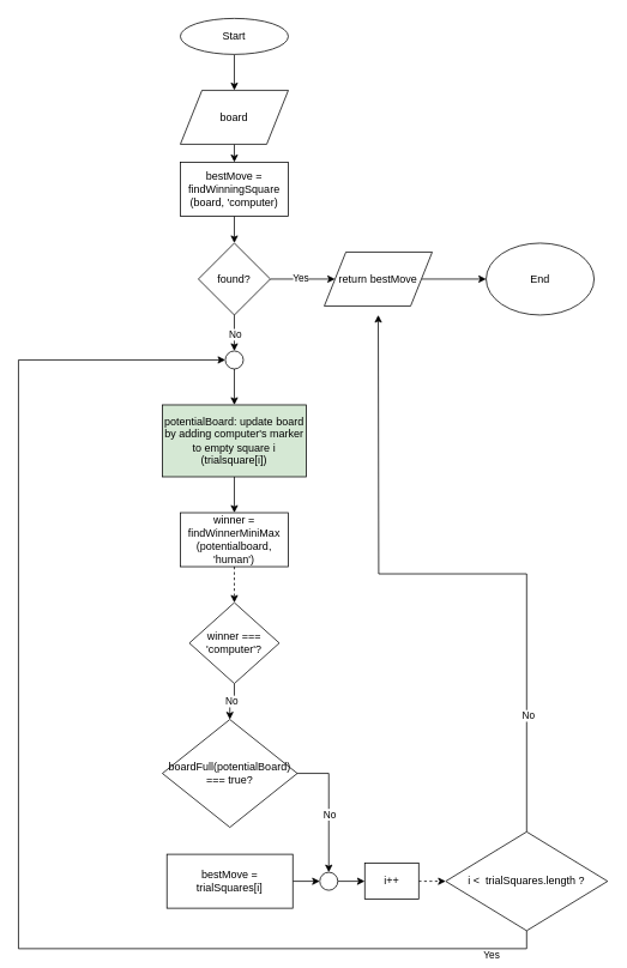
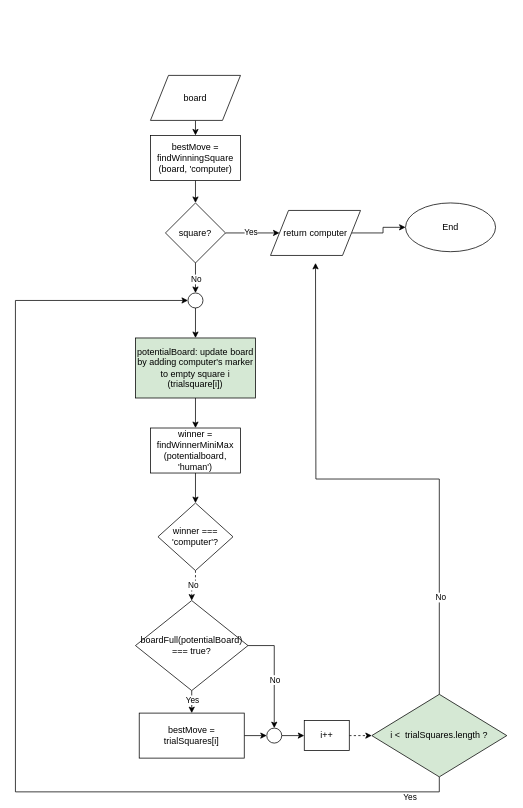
  <mxCell id="0" />
  <mxCell id="1" parent="0" />
- <mxCell id="2" style="edgeStyle=orthogonalEdgeStyle;rounded=0;orthogonalLoop=1;jettySize=auto;html=1;exitX=0.5;exitY=1;exitDx=0;exitDy=0;entryX=0.5;entryY=0;entryDx=0;entryDy=0;" parent="1" source="3" target="5" edge="1"><mxGeometry relative="1" as="geometry" /></mxCell>
- <mxCell id="3" value="Start" style="ellipse;whiteSpace=wrap;html=1;" parent="1" vertex="1"><mxGeometry x="200" y="20" width="120" height="40" as="geometry" /></mxCell>
  <mxCell id="4" style="edgeStyle=orthogonalEdgeStyle;rounded=0;orthogonalLoop=1;jettySize=auto;html=1;exitX=0.5;exitY=1;exitDx=0;exitDy=0;entryX=0.5;entryY=0;entryDx=0;entryDy=0;" parent="1" source="5" target="7" edge="1"><mxGeometry relative="1" as="geometry" /></mxCell>
  <mxCell id="5" value="board" style="shape=parallelogram;perimeter=parallelogramPerimeter;whiteSpace=wrap;html=1;" parent="1" vertex="1"><mxGeometry x="200" y="100" width="120" height="60" as="geometry" /></mxCell>
  <mxCell id="6" style="edgeStyle=orthogonalEdgeStyle;rounded=0;orthogonalLoop=1;jettySize=auto;html=1;exitX=0.5;exitY=1;exitDx=0;exitDy=0;entryX=0.5;entryY=0;entryDx=0;entryDy=0;" parent="1" source="7" target="12" edge="1"><mxGeometry relative="1" as="geometry" /></mxCell>
  <mxCell id="7" value="bestMove = findWinningSquare (board, 'computer)" style="rounded=0;whiteSpace=wrap;html=1;" parent="1" vertex="1"><mxGeometry x="200" y="180" width="120" height="60" as="geometry" /></mxCell>
  <mxCell id="8" style="edgeStyle=orthogonalEdgeStyle;rounded=0;orthogonalLoop=1;jettySize=auto;html=1;exitX=1;exitY=0.5;exitDx=0;exitDy=0;entryX=0;entryY=0.5;entryDx=0;entryDy=0;" parent="1" source="12" target="14" edge="1"><mxGeometry relative="1" as="geometry" /></mxCell>
  <mxCell id="9" value="Yes" style="edgeLabel;html=1;align=center;verticalAlign=middle;resizable=0;points=[];" parent="8" vertex="1" connectable="0"><mxGeometry x="-0.083" y="2" relative="1" as="geometry"><mxPoint as="offset" /></mxGeometry></mxCell>
  <mxCell id="10" style="edgeStyle=orthogonalEdgeStyle;rounded=0;orthogonalLoop=1;jettySize=auto;html=1;exitX=0.5;exitY=1;exitDx=0;exitDy=0;entryX=0.5;entryY=0;entryDx=0;entryDy=0;" parent="1" source="12" target="23" edge="1"><mxGeometry relative="1" as="geometry" /></mxCell>
  <mxCell id="11" value="No" style="edgeLabel;html=1;align=center;verticalAlign=middle;resizable=0;points=[];" parent="10" vertex="1" connectable="0"><mxGeometry x="-0.429" y="-10" relative="1" as="geometry"><mxPoint x="10" y="10" as="offset" /></mxGeometry></mxCell>
- <mxCell id="12" value="found?" style="rhombus;whiteSpace=wrap;html=1;" parent="1" vertex="1"><mxGeometry x="220" y="270" width="80" height="80" as="geometry" /></mxCell>
+ <mxCell id="12" value="square?" style="rhombus;whiteSpace=wrap;html=1;" parent="1" vertex="1"><mxGeometry x="220" y="270" width="80" height="80" as="geometry" /></mxCell>
  <mxCell id="13" style="edgeStyle=orthogonalEdgeStyle;rounded=0;orthogonalLoop=1;jettySize=auto;html=1;exitX=1;exitY=0.5;exitDx=0;exitDy=0;entryX=0;entryY=0.5;entryDx=0;entryDy=0;" parent="1" source="14" target="15" edge="1"><mxGeometry relative="1" as="geometry" /></mxCell>
- <mxCell id="14" value="return bestMove" style="shape=parallelogram;perimeter=parallelogramPerimeter;whiteSpace=wrap;html=1;" parent="1" vertex="1"><mxGeometry x="360" y="280" width="120" height="60" as="geometry" /></mxCell>
- <mxCell id="15" value="End" style="ellipse;whiteSpace=wrap;html=1;" parent="1" vertex="1"><mxGeometry x="540" y="270" width="120" height="80" as="geometry" /></mxCell>
+ <mxCell id="14" value="return computer" style="shape=parallelogram;perimeter=parallelogramPerimeter;whiteSpace=wrap;html=1;" parent="1" vertex="1"><mxGeometry x="360" y="280" width="120" height="60" as="geometry" /></mxCell>
+ <mxCell id="15" value="End" style="ellipse;whiteSpace=wrap;html=1;" parent="1" vertex="1"><mxGeometry x="540" y="270" width="120" height="65" as="geometry" /></mxCell>
  <mxCell id="16" style="edgeStyle=orthogonalEdgeStyle;rounded=0;orthogonalLoop=1;jettySize=auto;html=1;exitX=0.5;exitY=1;exitDx=0;exitDy=0;entryX=0.5;entryY=0;entryDx=0;entryDy=0;" parent="1" source="17" target="19" edge="1"><mxGeometry relative="1" as="geometry" /></mxCell>
  <mxCell id="17" value="potentialBoard: update board by adding computer's marker to empty square i (trialsquare[i])" style="rounded=0;whiteSpace=wrap;html=1;fillColor=#d5e8d4;" parent="1" vertex="1"><mxGeometry x="180" y="450" width="160" height="80" as="geometry" /></mxCell>
- <mxCell id="18" style="edgeStyle=orthogonalEdgeStyle;rounded=0;orthogonalLoop=1;jettySize=auto;html=1;exitX=0.5;exitY=1;exitDx=0;exitDy=0;entryX=0.5;entryY=0;entryDx=0;entryDy=0;dashed=1;" parent="1" source="19" target="21" edge="1"><mxGeometry relative="1" as="geometry" /></mxCell>
+ <mxCell id="18" style="edgeStyle=orthogonalEdgeStyle;rounded=0;orthogonalLoop=1;jettySize=auto;html=1;exitX=0.5;exitY=1;exitDx=0;exitDy=0;entryX=0.5;entryY=0;entryDx=0;entryDy=0;" parent="1" source="19" target="21" edge="1"><mxGeometry relative="1" as="geometry" /></mxCell>
  <mxCell id="19" value="winner = findWinnerMiniMax (potentialboard, 'human')" style="rounded=0;whiteSpace=wrap;html=1;" parent="1" vertex="1"><mxGeometry x="200" y="570" width="120" height="60" as="geometry" /></mxCell>
- <mxCell id="20" value="No" style="edgeStyle=orthogonalEdgeStyle;rounded=0;orthogonalLoop=1;jettySize=auto;html=1;exitX=0.5;exitY=1;exitDx=0;exitDy=0;entryX=0.5;entryY=0;entryDx=0;entryDy=0;" parent="1" source="21" target="28" edge="1"><mxGeometry relative="1" as="geometry"><mxPoint x="260" y="930" as="targetPoint" /></mxGeometry></mxCell>
+ <mxCell id="20" value="No" style="edgeStyle=orthogonalEdgeStyle;rounded=0;orthogonalLoop=1;jettySize=auto;html=1;exitX=0.5;exitY=1;exitDx=0;exitDy=0;entryX=0.5;entryY=0;entryDx=0;entryDy=0;dashed=1;" parent="1" source="21" target="28" edge="1"><mxGeometry relative="1" as="geometry"><mxPoint x="260" y="930" as="targetPoint" /></mxGeometry></mxCell>
  <mxCell id="21" value="winner === 'computer'?" style="rhombus;whiteSpace=wrap;html=1;" parent="1" vertex="1"><mxGeometry x="210" y="670" width="100" height="90" as="geometry" /></mxCell>
  <mxCell id="22" style="edgeStyle=orthogonalEdgeStyle;rounded=0;orthogonalLoop=1;jettySize=auto;html=1;exitX=0.5;exitY=1;exitDx=0;exitDy=0;entryX=0.5;entryY=0;entryDx=0;entryDy=0;" parent="1" source="23" target="17" edge="1"><mxGeometry relative="1" as="geometry" /></mxCell>
  <mxCell id="23" value="" style="ellipse;whiteSpace=wrap;html=1;aspect=fixed;" parent="1" vertex="1"><mxGeometry x="250" y="390" width="20" height="20" as="geometry" /></mxCell>
+ <mxCell id="24" value="" style="edgeStyle=orthogonalEdgeStyle;rounded=0;orthogonalLoop=1;jettySize=auto;html=1;" edge="1" parent="1" source="28" target="35"><mxGeometry relative="1" as="geometry" /></mxCell>
+ <mxCell id="25" value="Yes" style="edgeLabel;html=1;align=center;verticalAlign=middle;resizable=0;points=[];" vertex="1" connectable="0" parent="24"><mxGeometry x="0.26" relative="1" as="geometry"><mxPoint as="offset" /></mxGeometry></mxCell>
  <mxCell id="26" style="edgeStyle=orthogonalEdgeStyle;rounded=0;orthogonalLoop=1;jettySize=auto;html=1;entryX=0.5;entryY=0;entryDx=0;entryDy=0;" edge="1" parent="1" source="28" target="39"><mxGeometry relative="1" as="geometry" /></mxCell>
  <mxCell id="27" value="No" style="edgeLabel;html=1;align=center;verticalAlign=middle;resizable=0;points=[];" vertex="1" connectable="0" parent="26"><mxGeometry x="0.11" relative="1" as="geometry"><mxPoint as="offset" /></mxGeometry></mxCell>
  <mxCell id="28" value="boardFull(potentialBoard) === true?" style="rhombus;whiteSpace=wrap;html=1;" vertex="1" parent="1"><mxGeometry x="180" y="800" width="150" height="120" as="geometry" /></mxCell>
  <mxCell id="29" style="edgeStyle=orthogonalEdgeStyle;rounded=0;orthogonalLoop=1;jettySize=auto;html=1;exitX=0.5;exitY=0;exitDx=0;exitDy=0;" edge="1" parent="1" source="33"><mxGeometry relative="1" as="geometry"><mxPoint x="420" y="350" as="targetPoint" /></mxGeometry></mxCell>
  <mxCell id="30" value="No" style="edgeLabel;html=1;align=center;verticalAlign=middle;resizable=0;points=[];" vertex="1" connectable="0" parent="29"><mxGeometry x="-0.651" y="-1" relative="1" as="geometry"><mxPoint y="-1" as="offset" /></mxGeometry></mxCell>
  <mxCell id="31" style="edgeStyle=orthogonalEdgeStyle;rounded=0;orthogonalLoop=1;jettySize=auto;html=1;exitX=0.5;exitY=1;exitDx=0;exitDy=0;entryX=0;entryY=0.5;entryDx=0;entryDy=0;" edge="1" parent="1" source="33" target="23"><mxGeometry relative="1" as="geometry"><mxPoint x="80" y="160" as="targetPoint" /><Array as="points"><mxPoint x="585" y="1055" /><mxPoint x="20" y="1055" /><mxPoint x="20" y="400" /></Array></mxGeometry></mxCell>
  <mxCell id="32" value="Yes" style="edgeLabel;html=1;align=center;verticalAlign=middle;resizable=0;points=[];" vertex="1" connectable="0" parent="31"><mxGeometry x="-0.917" y="7" relative="1" as="geometry"><mxPoint x="1" as="offset" /></mxGeometry></mxCell>
- <mxCell id="33" value="i &amp;lt;&amp;nbsp; trialSquares.length ?" style="rhombus;whiteSpace=wrap;html=1;" vertex="1" parent="1"><mxGeometry x="495" y="925" width="180" height="110" as="geometry" /></mxCell>
+ <mxCell id="33" value="i &amp;lt;&amp;nbsp; trialSquares.length ?" style="rhombus;whiteSpace=wrap;html=1;fillColor=#d5e8d4;" vertex="1" parent="1"><mxGeometry x="495" y="925" width="180" height="110" as="geometry" /></mxCell>
  <mxCell id="34" style="edgeStyle=orthogonalEdgeStyle;rounded=0;orthogonalLoop=1;jettySize=auto;html=1;exitX=1;exitY=0.5;exitDx=0;exitDy=0;entryX=0;entryY=0.5;entryDx=0;entryDy=0;" edge="1" parent="1" source="35" target="39"><mxGeometry relative="1" as="geometry" /></mxCell>
  <mxCell id="35" value="bestMove = trialSquares[i]" style="rounded=0;whiteSpace=wrap;html=1;" vertex="1" parent="1"><mxGeometry x="185" y="950" width="140" height="60" as="geometry" /></mxCell>
  <mxCell id="36" style="edgeStyle=orthogonalEdgeStyle;rounded=0;orthogonalLoop=1;jettySize=auto;html=1;exitX=1;exitY=0.5;exitDx=0;exitDy=0;entryX=0;entryY=0.5;entryDx=0;entryDy=0;dashed=1;" edge="1" parent="1" source="37" target="33"><mxGeometry relative="1" as="geometry" /></mxCell>
  <mxCell id="37" value="i++" style="rounded=0;whiteSpace=wrap;html=1;" vertex="1" parent="1"><mxGeometry x="405" y="960" width="60" height="40" as="geometry" /></mxCell>
  <mxCell id="38" style="edgeStyle=orthogonalEdgeStyle;rounded=0;orthogonalLoop=1;jettySize=auto;html=1;exitX=1;exitY=0.5;exitDx=0;exitDy=0;entryX=0;entryY=0.5;entryDx=0;entryDy=0;" edge="1" parent="1" source="39" target="37"><mxGeometry relative="1" as="geometry" /></mxCell>
  <mxCell id="39" value="" style="ellipse;whiteSpace=wrap;html=1;aspect=fixed;" vertex="1" parent="1"><mxGeometry x="355" y="970" width="20" height="20" as="geometry" /></mxCell>
